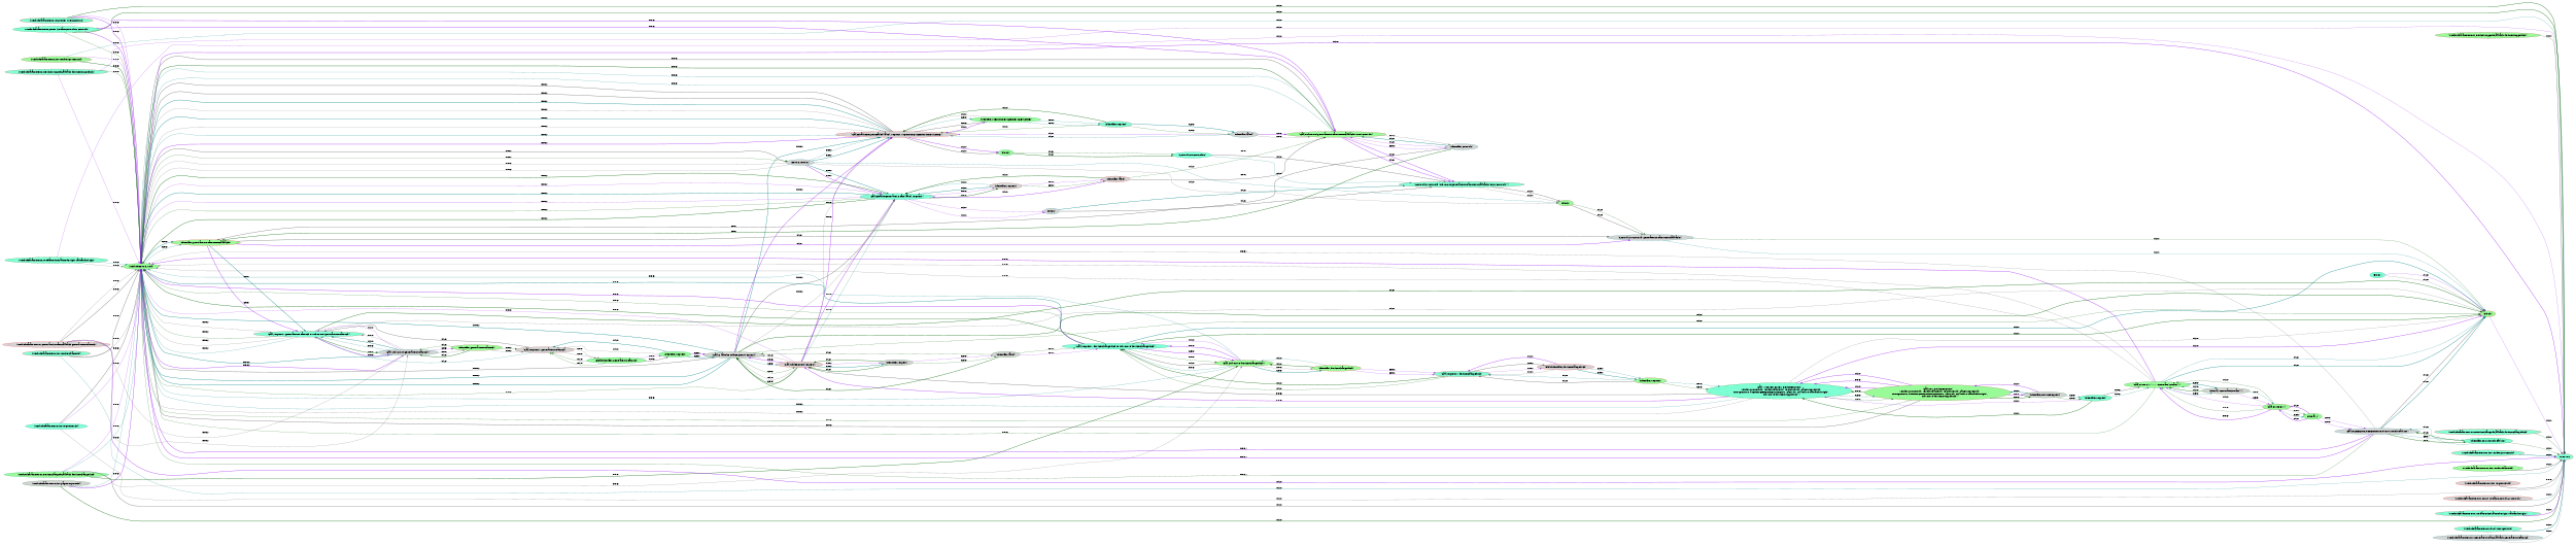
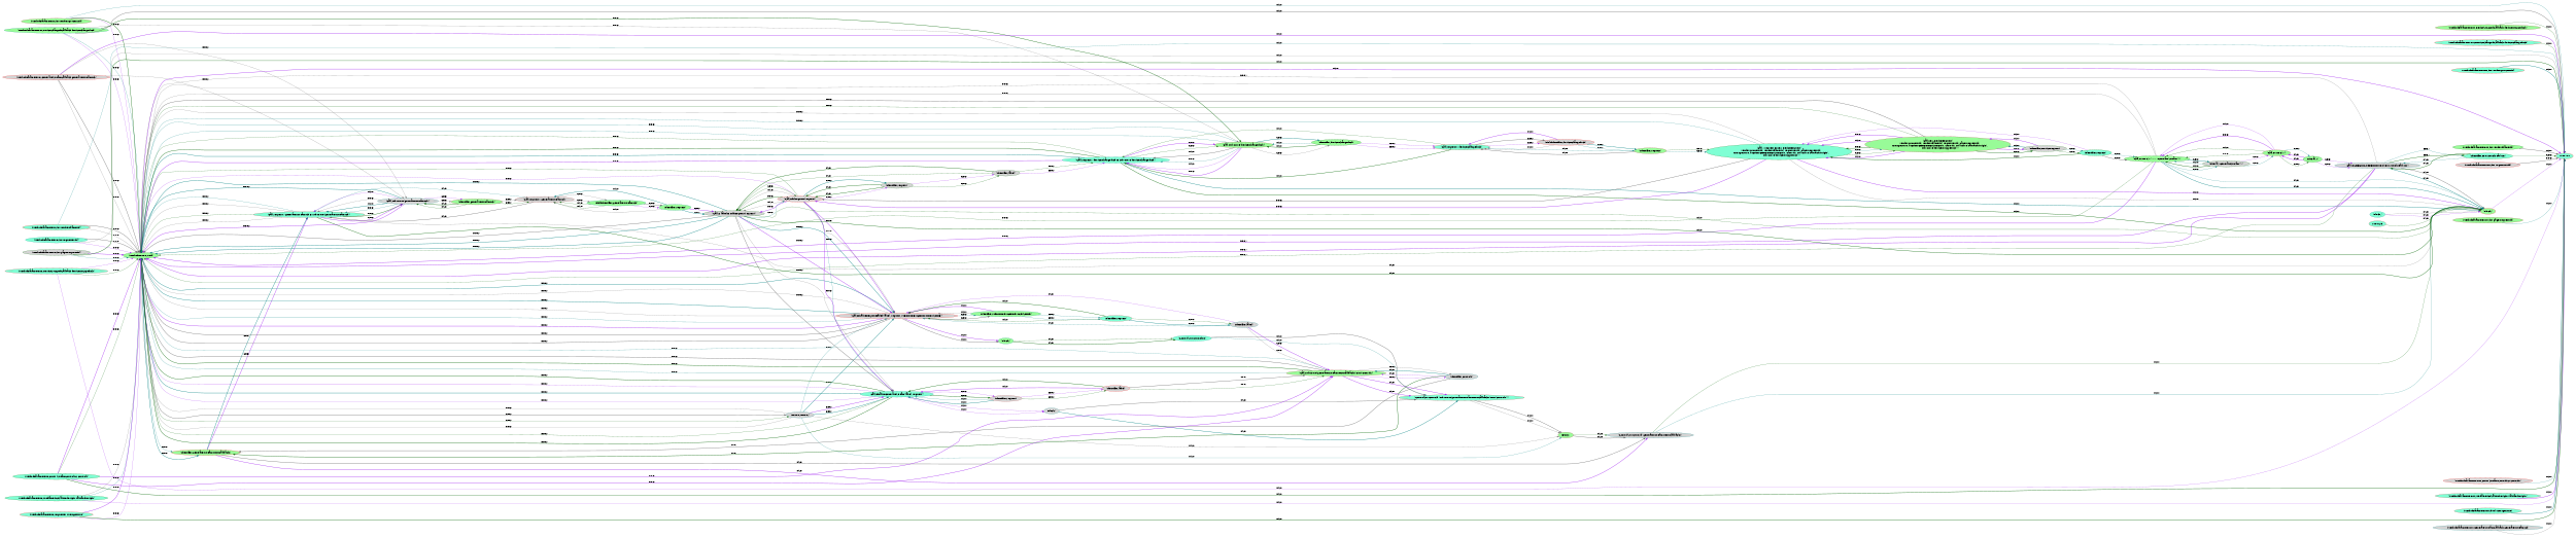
  digraph {
    rankdir=LR
    node [color=brown fillcolor=lightgrey style=filled]
    edge [color=purple style=solid]
    n1 [color=darkgreen fillcolor=palegreen label="(MethodReturn,void)"]
    n2 [color=red fillcolor=palegreen label="(Identifier,generate_stream_test_callback_)"]
    n3 [color=teal label="(Return,return;)"]
    1000100 [color=red fillcolor=aquamarine]
    n5 [fillcolor=aquamarine label="(Call,request->generate_stream_cb = std::move(generate_stream_cb))"]
    n6 [color=teal label="(ControlStructure,if (generate_stream_test_callback_))"]
    n7 [color=teal fillcolor=aquamarine label="(Call,FinalizeGenerateStream(label, request))"]
    n8 [color=red label="(Call,FinalizeRequestFailed(label, request, MEDIA_DEVICE_INVALID_STATE))"]
    n9 [fillcolor=palegreen label="(Block,)"]
    n10 [fillcolor=aquamarine label="(MethodParameterIn,DeviceStoppedCallback device_stopped_cb)"]
    n11 [fillcolor=palegreen label="(MethodParameterOut,DeviceStoppedCallback device_stopped_cb)"]
    n12 [color=teal fillcolor=palegreen label="(MethodParameterIn,DeviceChangedCallback device_changed_cb)"]
    n13 [fillcolor=palegreen label="(Call,std::move(device_changed_cb))"]
    n14 [color=teal fillcolor=aquamarine label="(Call,request->device_changed_cb = std::move(device_changed_cb))"]
-   n15 [color=red fillcolor=palegreen label="(Identifier,device_changed_cb)"]
+   n15 [color=darkgreen fillcolor=palegreen label="(Identifier,device_changed_cb)"]
    n16 [color=red fillcolor=aquamarine label="(MethodParameterOut,DeviceChangedCallback device_changed_cb)"]
    n17 [color=red fillcolor=palegreen label="(Block,)"]
    n18 [color=teal label="(Call,DCHECK_CURRENTLY_ON(BrowserThread::IO))"]
    n19 [color=darkgreen fillcolor=aquamarine label="(Identifier,BrowserThread::IO)"]
    n20 [color=darkgreen label="(Literal,\"GenerateStream()\")"]
    n21 [color=darkgreen fillcolor=palegreen label="(Call,DVLOG(1) << \"GenerateStream()\")"]
    n22 [fillcolor=palegreen label="(Call,DVLOG(1))"]
    n23 [color=darkgreen fillcolor=palegreen label="(Literal,1)"]
    n24 [color=darkgreen fillcolor=aquamarine label="(Call,* request = new DeviceRequest(\n      render_process_id, render_frame_id, requester_id, page_request_id,\n      user_gesture, MEDIA_GENERATE_STREAM, controls, std::move(salt_and_origin),\n       std::move(device_stopped_cb)))"]
    n25 [fillcolor=palegreen label="(Call,new DeviceRequest(\n      render_process_id, render_frame_id, requester_id, page_request_id,\n      user_gesture, MEDIA_GENERATE_STREAM, controls, std::move(salt_and_origin),\n       std::move(device_stopped_cb)))"]
    n26 [color=red label="(Call,AddRequest(request))"]
    n27 [color=darkgreen label="(Identifier,DeviceRequest)"]
    n28 [color=darkgreen label="(Call,& label = AddRequest(request))"]
    n29 [color=darkgreen label="(Identifier,request)"]
    n30 [color=darkgreen fillcolor=aquamarine label="(Identifier,request)"]
    n31 [color=red label="(FieldIdentifier,device_changed_cb)"]
    n32 [color=red fillcolor=aquamarine label="(Call,request->device_changed_cb)"]
    n33 [fillcolor=palegreen label="(Identifier,request)"]
    n34 [fillcolor=palegreen label="(MethodParameterIn,int render_process_id)"]
    n35 [color=red fillcolor=aquamarine label="(MethodParameterOut,int render_process_id)"]
    n36 [color=teal label="(Block,)"]
    n37 [label="(Identifier,request)"]
    n38 [color=teal fillcolor=palegreen label="(Block,)"]
    n39 [color=teal fillcolor=palegreen label="(Identifier,MEDIA_DEVICE_DEVICE_STATE)"]
    n40 [color=darkgreen label="(Identifier,label)"]
    n41 [color=teal fillcolor=palegreen label="(FieldIdentifier,generate_stream_cb)"]
    n42 [label="(Call,request->generate_stream_cb)"]
    n43 [color=teal fillcolor=palegreen label="(Identifier,request)"]
    n44 [color=teal label="(Call,std::move(generate_stream_cb))"]
    n45 [fillcolor=palegreen label="(Identifier,generate_stream_cb)"]
    n46 [fillcolor=aquamarine label="(ControlStructure,if (std::move(generate_stream_test_callback_).Run(controls)))"]
    n47 [color=teal label="(Identifier,controls)"]
    n48 [fillcolor=palegreen label="(Call,std::move(generate_stream_test_callback_).Run(controls))"]
    n49 [color=red label="(Identifier,label)"]
    n50 [color=teal fillcolor=aquamarine label="(ControlStructure,else)"]
    n51 [color=teal label="(Identifier,label)"]
    n52 [fillcolor=aquamarine label="(Identifier,request)"]
    n53 [color=red fillcolor=aquamarine label="(MethodParameterIn,int render_frame_id)"]
    n54 [color=darkgreen fillcolor=palegreen label="(MethodParameterOut,int render_frame_id)"]
    n55 [color=teal fillcolor=aquamarine label="(Block,)"]
    n56 [color=teal fillcolor=aquamarine label="(MethodParameterIn,int requester_id)"]
    n57 [color=red label="(MethodParameterOut,int requester_id)"]
    n58 [color=darkgreen label="(MethodParameterIn,int page_request_id)"]
+   n59 [fillcolor=palegreen label="(MethodParameterOut,int page_request_id)"]
    n60 [color=darkgreen fillcolor=aquamarine label="(MethodParameterIn,const StreamControls& controls)"]
    n61 [color=red label="(MethodParameterOut,const StreamControls& controls)"]
    n62 [color=darkgreen fillcolor=aquamarine label="(MethodParameterIn,MediaDeviceSaltAndOrigin salt_and_origin)"]
    n63 [fillcolor=aquamarine label="(MethodParameterOut,MediaDeviceSaltAndOrigin salt_and_origin)"]
    n64 [color=red fillcolor=aquamarine label="(MethodParameterIn,requester user_gesture)"]
    n65 [fillcolor=aquamarine label="(MethodParameterOut,bool user_gesture)"]
    n66 [color=red label="(MethodParameterIn,GenerateStreamCallback generate_stream_cb)"]
    n67 [color=teal label="(MethodParameterOut,GenerateStreamCallback generate_stream_cb)"]
+   1000129 [fillcolor=aquamarine]
    n1 -> n2 [color=teal label="CFG: "]
    n1 -> n2 [color=teal label="CFG: " style=bold]
    n1 -> n3 [color=gray40 label="CFG: " style=bold]
    n1 -> n3 [color=darkgreen label="CFG: "]
    n1 -> 1000100 [label="AST: " style=bold]
    n2 -> n5 [label="CFG: " style=bold]
    n2 -> n5 [color=teal label="CFG: " style=bold]
    n2 -> n6 [color=gray40 label="AST: " style=bold]
    n2 -> n6 [label="AST: " style=bold]
    n3 -> n1 [color=gray40 label="DDG: "]
    n3 -> n1 [color=gray40 label="DDG: "]
    n3 -> n7 [label="CFG: " style=bold]
    n3 -> n7 [color=teal label="CFG: " style=bold]
    n3 -> n8 [color=teal label="CFG: "]
    n3 -> n8 [color=teal label="CFG: " style=bold]
    n3 -> n9 [color=teal label="AST: "]
    n3 -> n9 [color=gray40 label="AST: "]
    n5 -> n1 [color=teal label="DDG: "]
    n5 -> n1 [color=gray40 label="DDG: "]
    n5 -> n1 [color=darkgreen label="DDG: "]
    n5 -> n1 [color=gray40 label="DDG: "]
    n5 -> n17 [color=darkgreen label="AST: " style=bold]
    n5 -> n17 [color=gray40 label="AST: "]
    n5 -> n44 [color=darkgreen label="CFG: " style=bold]
    n5 -> n44 [label="CFG: " style=bold]
    n6 -> n17 [color=teal label="AST: "]
    n6 -> n17 [color=darkgreen label="AST: "]
    n7 -> n1 [color=darkgreen label="DDG: " style=bold]
    n7 -> n1 [label="DDG: "]
    n7 -> n1 [color=teal label="DDG: " style=bold]
    n7 -> n1 [label="DDG: "]
    n7 -> n1 [color=darkgreen label="DDG: "]
    n7 -> n1 [color=darkgreen label="DDG: " style=bold]
    n7 -> n36 [label="AST: "]
    n7 -> n36 [label="AST: "]
    n7 -> n37 [label="CFG: "]
    n7 -> n37 [color=darkgreen label="CFG: " style=bold]
    n8 -> n1 [color=teal label="DDG: "]
    n8 -> n1 [label="DDG: " style=bold]
    n8 -> n1 [color=gray40 label="DDG: " style=bold]
    n8 -> n1 [color=gray40 label="DDG: " style=bold]
    n8 -> n1 [color=teal label="DDG: " style=bold]
    n8 -> n1 [color=gray40 label="DDG: "]
    n8 -> n1 [color=teal label="DDG: " style=bold]
    n8 -> n1 [color=gray40 label="DDG: "]
    n8 -> n38 [label="AST: " style=bold]
    n8 -> n38 [color=gray40 label="AST: " style=bold]
    n8 -> n39 [color=teal label="CFG: "]
    n8 -> n39 [color=gray40 label="CFG: " style=bold]
    n9 -> n6 [color=gray40 label="AST: " style=bold]
    n9 -> n6 [color=darkgreen label="AST: "]
    n10 -> n1 [color=darkgreen label="DDG: "]
    n10 -> n1 [label="DDG: "]
    n10 -> 1000100 [label="AST: "]
    n11 -> 1000100 [color=darkgreen label="AST: "]
    n12 -> n1 [label="DDG: "]
    n12 -> n1 [color=teal label="DDG: "]
    n12 -> 1000100 [color=gray40 label="AST: " style=bold]
    n12 -> n13 [color=gray40 label="DDG: "]
    n12 -> n13 [color=darkgreen label="DDG: " style=bold]
    n13 -> n1 [color=teal label="DDG: "]
    n13 -> n1 [color=teal label="DDG: "]
    n13 -> n14 [color=gray40 label="AST: " style=bold]
    n13 -> n14 [color=teal label="DDG: "]
    n13 -> n14 [label="AST: "]
    n13 -> n14 [label="DDG: " style=bold]
    n13 -> n15 [color=gray40 label="CFG: "]
    n13 -> n15 [color=teal label="CFG: " style=bold]
    n14 -> n1 [color=teal label="DDG: " style=bold]
    n14 -> n1 [label="DDG: " style=bold]
    n14 -> n1 [color=darkgreen label="DDG: "]
    n14 -> n1 [color=darkgreen label="DDG: " style=bold]
    n14 -> n13 [color=darkgreen label="CFG: "]
    n14 -> n13 [label="CFG: " style=bold]
    n14 -> n17 [color=teal label="AST: " style=bold]
    n14 -> n17 [color=darkgreen label="AST: " style=bold]
    n15 -> n13 [color=teal label="AST: "]
    n15 -> n13 [color=darkgreen label="AST: " style=bold]
    n15 -> n32 [label="CFG: "]
    n15 -> n32 [label="CFG: "]
    n16 -> 1000100 [color=darkgreen label="AST: "]
    n17 -> 1000100 [label="AST: "]
    n18 -> n1 [color=gray40 label="DDG: "]
    n18 -> n1 [label="DDG: " style=bold]
    n18 -> n1 [label="DDG: " style=bold]
    n18 -> n1 [color=darkgreen label="DDG: "]
    n18 -> n17 [color=gray40 label="AST: " style=bold]
    n18 -> n17 [color=teal label="AST: " style=bold]
    n18 -> n19 [color=teal label="CFG: "]
    n18 -> n19 [color=darkgreen label="CFG: " style=bold]
-   n19 -> 1000100 [color=darkgreen label="AST: "]
+   n19 -> 1000100 [color=darkgreen label="CFG: "]
    n19 -> n18 [color=teal label="AST: "]
    n19 -> n18 [color=darkgreen label="AST: " style=bold]
    n20 -> n21 [color=teal label="AST: "]
    n20 -> n21 [color=darkgreen label="AST: " style=bold]
    n20 -> n22 [color=teal label="CFG: "]
    n20 -> n22 [label="CFG: "]
    n21 -> n1 [color=darkgreen label="DDG: "]
    n21 -> n1 [label="DDG: " style=bold]
    n21 -> n1 [color=gray40 label="DDG: "]
    n21 -> n1 [color=gray40 label="DDG: "]
    n21 -> n17 [color=teal label="AST: "]
    n21 -> n17 [color=teal label="AST: " style=bold]
    n21 -> n20 [color=teal label="CFG: "]
    n21 -> n20 [color=teal label="CFG: " style=bold]
    n22 -> n21 [label="AST: "]
    n22 -> n21 [label="DDG: " style=bold]
    n22 -> n21 [color=darkgreen label="AST: "]
    n22 -> n21 [color=darkgreen label="DDG: "]
    n22 -> n23 [color=darkgreen label="CFG: "]
    n22 -> n23 [color=teal label="CFG: "]
    n23 -> n18 [label="CFG: "]
    n23 -> n18 [label="CFG: "]
    n23 -> n22 [label="AST: " style=bold]
    n23 -> n22 [label="AST: " style=bold]
    n24 -> n1 [color=gray40 label="DDG: "]
    n24 -> n1 [color=teal label="DDG: "]
    n24 -> n17 [color=gray40 label="AST: "]
    n24 -> n17 [label="AST: " style=bold]
    n24 -> n25 [color=teal label="CFG: "]
    n24 -> n25 [color=darkgreen label="CFG: "]
    n24 -> n26 [color=gray40 label="DDG: " style=bold]
    n24 -> n26 [label="DDG: " style=bold]
    n25 -> n1 [color=darkgreen label="DDG: "]
    n25 -> n1 [color=gray40 label="DDG: " style=bold]
    n25 -> n24 [label="AST: " style=bold]
    n25 -> n24 [label="DDG: " style=bold]
    n25 -> n24 [label="AST: " style=bold]
    n25 -> n24 [color=darkgreen label="DDG: " style=bold]
    n25 -> n27 [label="CFG: " style=bold]
    n25 -> n27 [color=darkgreen label="CFG: " style=bold]
    n26 -> n1 [color=darkgreen label="DDG: "]
    n26 -> n1 [label="DDG: "]
    n26 -> n7 [color=teal label="DDG: "]
    n26 -> n7 [label="DDG: " style=bold]
    n26 -> n8 [label="DDG: " style=bold]
    n26 -> n8 [color=gray40 label="DDG: "]
    n26 -> n28 [color=gray40 label="AST: "]
    n26 -> n28 [color=darkgreen label="DDG: " style=bold]
    n26 -> n28 [color=gray40 label="AST: "]
    n26 -> n28 [label="DDG: " style=bold]
    n26 -> n29 [label="CFG: "]
    n26 -> n29 [color=teal label="CFG: " style=bold]
    n27 -> n25 [label="AST: " style=bold]
    n27 -> n25 [color=teal label="AST: " style=bold]
    n27 -> n30 [color=darkgreen label="CFG: "]
    n27 -> n30 [color=teal label="CFG: "]
    n28 -> n1 [color=teal label="DDG: " style=bold]
    n28 -> n1 [color=teal label="DDG: " style=bold]
    n28 -> n1 [color=gray40 label="DDG: " style=bold]
    n28 -> n1 [color=teal label="DDG: " style=bold]
    n28 -> n7 [color=gray40 label="DDG: " style=bold]
    n28 -> n7 [color=gray40 label="DDG: "]
    n28 -> n8 [color=teal label="DDG: " style=bold]
    n28 -> n8 [label="DDG: " style=bold]
    n28 -> n17 [color=darkgreen label="AST: " style=bold]
    n28 -> n17 [color=darkgreen label="AST: "]
    n28 -> n26 [color=darkgreen label="CFG: "]
    n28 -> n26 [color=teal label="CFG: "]
    n29 -> n26 [color=darkgreen label="AST: " style=bold]
    n29 -> n26 [color=darkgreen label="AST: " style=bold]
    n29 -> n40 [color=darkgreen label="CFG: "]
    n29 -> n40 [label="CFG: "]
    n30 -> n21 [color=gray40 label="CFG: " style=bold]
    n30 -> n21 [color=teal label="CFG: "]
    n30 -> n24 [color=darkgreen label="AST: " style=bold]
    n30 -> n24 [label="AST: "]
    n31 -> n32 [color=gray40 label="AST: "]
    n31 -> n32 [label="AST: " style=bold]
    n31 -> n33 [color=teal label="CFG: "]
    n31 -> n33 [color=teal label="CFG: " style=bold]
    n32 -> n14 [color=darkgreen label="AST: " style=bold]
    n32 -> n14 [color=darkgreen label="AST: "]
    n32 -> n31 [color=gray40 label="CFG: " style=bold]
    n32 -> n31 [label="CFG: "]
    n33 -> n24 [color=teal label="CFG: "]
    n33 -> n24 [color=darkgreen label="CFG: "]
    n33 -> n32 [color=teal label="AST: "]
    n33 -> n32 [color=gray40 label="AST: " style=bold]
    n34 -> n1 [label="DDG: "]
    n34 -> n1 [color=darkgreen label="DDG: " style=bold]
    n34 -> 1000100 [color=teal label="AST: "]
    n35 -> 1000100 [color=teal label="AST: " style=bold]
    n36 -> n46 [color=teal label="AST: " style=bold]
    n36 -> n46 [color=gray40 label="AST: " style=bold]
    n37 -> n7 [color=teal label="AST: "]
    n37 -> n7 [color=teal label="AST: " style=bold]
    n37 -> n49 [label="CFG: "]
    n37 -> n49 [color=darkgreen label="CFG: "]
    n38 -> n50 [color=darkgreen label="AST: " style=bold]
    n38 -> n50 [color=darkgreen label="AST: "]
    n39 -> n8 [label="AST: " style=bold]
    n39 -> n8 [color=gray40 label="AST: "]
    n39 -> n52 [color=teal label="CFG: "]
    n39 -> n52 [color=teal label="CFG: "]
    n40 -> n14 [color=darkgreen label="CFG: "]
    n40 -> n14 [label="CFG: "]
    n40 -> n28 [color=darkgreen label="AST: "]
    n40 -> n28 [color=darkgreen label="AST: " style=bold]
    n41 -> n42 [color=darkgreen label="AST: "]
    n41 -> n42 [color=darkgreen label="AST: "]
    n41 -> n43 [label="CFG: "]
    n41 -> n43 [color=gray40 label="CFG: " style=bold]
    n42 -> n5 [color=gray40 label="AST: " style=bold]
    n42 -> n5 [color=teal label="AST: "]
    n42 -> n41 [color=gray40 label="CFG: "]
    n42 -> n41 [color=gray40 label="CFG: "]
    n43 -> n28 [label="CFG: " style=bold]
    n43 -> n28 [color=teal label="CFG: " style=bold]
    n43 -> n42 [color=teal label="AST: " style=bold]
    n43 -> n42 [color=gray40 label="AST: "]
    n44 -> n1 [label="DDG: " style=bold]
    n44 -> n1 [color=teal label="DDG: " style=bold]
    n44 -> n5 [label="AST: "]
    n44 -> n5 [color=gray40 label="DDG: "]
    n44 -> n5 [color=teal label="AST: " style=bold]
    n44 -> n5 [color=teal label="DDG: "]
    n44 -> n45 [label="CFG: "]
    n44 -> n45 [color=gray40 label="CFG: "]
    n45 -> n42 [color=gray40 label="CFG: "]
    n45 -> n42 [color=darkgreen label="CFG: "]
    n45 -> n44 [color=darkgreen label="AST: " style=bold]
    n45 -> n44 [color=darkgreen label="AST: "]
    n46 -> n9 [color=gray40 label="AST: "]
    n46 -> n9 [color=gray40 label="AST: " style=bold]
    n47 -> n2 [color=darkgreen label="CFG: " style=bold]
    n47 -> n2 [color=gray40 label="CFG: " style=bold]
    n47 -> n48 [color=teal label="AST: " style=bold]
    n47 -> n48 [label="AST: "]
    n48 -> n1 [color=teal label="DDG: "]
    n48 -> n1 [color=gray40 label="DDG: " style=bold]
    n48 -> n1 [color=darkgreen label="DDG: " style=bold]
    n48 -> n1 [color=teal label="DDG: "]
    n48 -> n46 [label="AST: " style=bold]
    n48 -> n46 [label="AST: " style=bold]
    n48 -> n47 [color=gray40 label="CFG: "]
    n48 -> n47 [label="CFG: "]
    n49 -> n7 [color=darkgreen label="AST: " style=bold]
    n49 -> n7 [label="AST: " style=bold]
    n49 -> n48 [color=gray40 label="CFG: " style=bold]
    n49 -> n48 [color=darkgreen label="CFG: "]
    n50 -> n46 [color=teal label="AST: "]
    n50 -> n46 [color=gray40 label="AST: " style=bold]
    n51 -> n8 [label="AST: "]
    n51 -> n8 [color=teal label="AST: "]
    n51 -> n48 [label="CFG: " style=bold]
    n51 -> n48 [color=gray40 label="CFG: "]
    n52 -> n8 [color=darkgreen label="AST: "]
    n52 -> n8 [color=darkgreen label="AST: " style=bold]
    n52 -> n51 [color=teal label="CFG: " style=bold]
    n52 -> n51 [color=darkgreen label="CFG: "]
    n53 -> n1 [color=gray40 label="DDG: "]
    n53 -> n1 [color=gray40 label="DDG: " style=bold]
    n53 -> 1000100 [color=teal label="AST: "]
    n54 -> 1000100 [color=gray40 label="AST: " style=bold]
    n55 -> n17 [color=gray40 label="AST: "]
    n55 -> n17 [label="AST: "]
    n56 -> n1 [color=gray40 label="DDG: " style=bold]
    n56 -> n1 [label="DDG: "]
    n56 -> 1000100 [color=gray40 label="AST: "]
    n57 -> 1000100 [color=gray40 label="DDG: " style=bold]
    n58 -> n1 [color=teal label="DDG: "]
    n58 -> n1 [label="DDG: " style=bold]
    n58 -> 1000100 [color=darkgreen label="AST: " style=bold]
+   n59 -> 1000100 [color=teal label="AST: "]
    n60 -> n1 [label="DDG: " style=bold]
    n60 -> n1 [color=darkgreen label="DDG: "]
    n60 -> 1000100 [color=darkgreen label="AST: " style=bold]
    n60 -> n48 [label="DDG: " style=bold]
    n60 -> n48 [label="DDG: " style=bold]
    n61 -> 1000100 [color=teal label="AST: "]
    n62 -> n1 [color=gray40 label="DDG: "]
    n62 -> n1 [color=teal label="DDG: "]
    n62 -> 1000100 [label="AST: "]
    n63 -> 1000100 [label="AST: " style=bold]
    n64 -> n1 [label="DDG: "]
    n64 -> n1 [label="DDG: " style=bold]
    n64 -> 1000100 [color=darkgreen label="AST: " style=bold]
    n65 -> 1000100 [color=teal label="AST: " style=bold]
    n66 -> n1 [color=gray40 label="DDG: "]
    n66 -> n1 [color=gray40 label="DDG: " style=bold]
    n66 -> 1000100 [label="AST: " style=bold]
    n66 -> n44 [color=gray40 label="DDG: "]
    n66 -> n44 [color=gray40 label="DDG: "]
    n67 -> 1000100 [color=gray40 label="AST: "]
+   1000129 -> n17 [color=darkgreen label="AST: "]
  }
